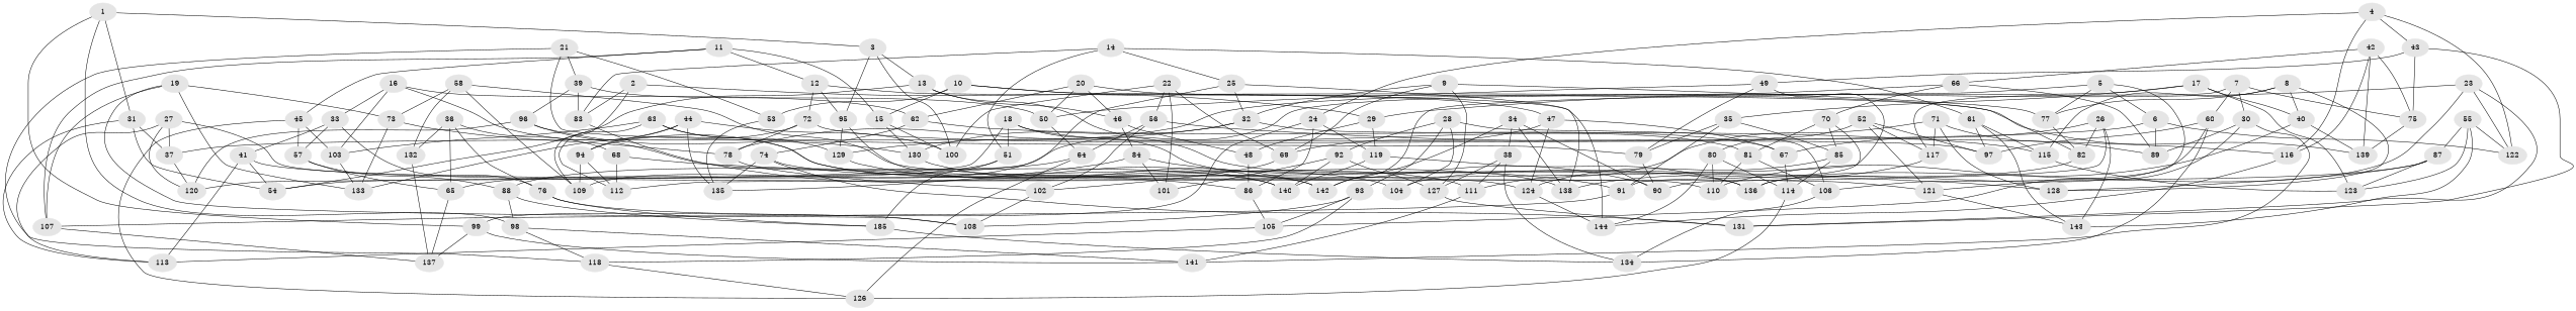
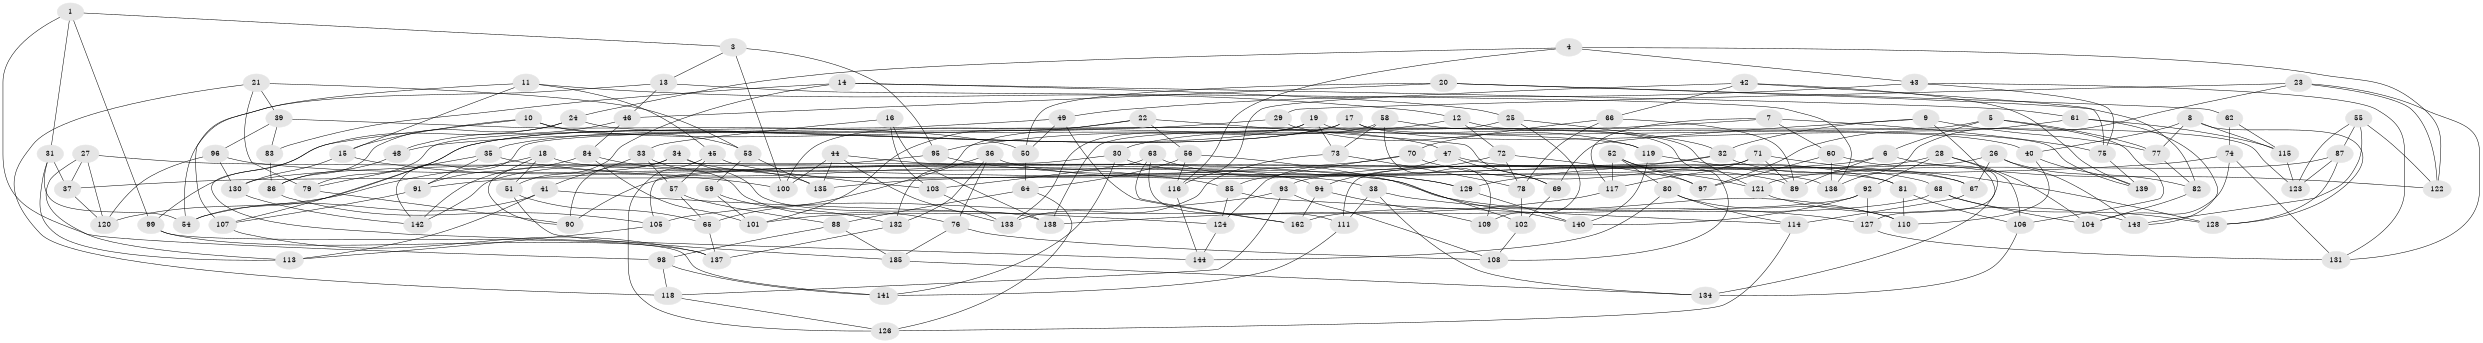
  graph {
    node [color=gray90 style=filled]
    1
    3
    31
    98
    99
    13
    95
    100
    37
    54
    113
    118
    141
    137
-   2
    29
    83
    109
    48
    119
+   59
    101
    132
    86
    46
    136
    142
    129
    4
    24
    43
    116
    122
    75
    131
    49
    144
    5
    6
    77
    106
    89
    82
    134
    120
    7
    30
    60
    117
    105
    97
    139
    138
    8
    40
    115
    128
    110
    123
    9
    69
    127
    32
    102
    10
    15
    47
    53
    130
    67
    124
    135
    11
    12
    45
    107
    72
    103
    57
    126
    94
    78
    84
    14
    25
    51
    61
    65
    n89 [label=185]
    143
    16
    33
    62
    41
    76
    74
    133
    17
    35
    79
    85
    91
    18
    81
    90
    19
    73
    108
    20
    50
    64
    104
    21
    39
    96
    22
    56
    23
    140
    26
    114
    27
    28
    92
    93
    88
    34
    38
    111
    36
    68
-   112
+   112 [label=162]
    42
    66
    70
    44
    52
    80
    121
    55
    87
    58
    63
    71
    1 -- 3
    1 -- 31
    1 -- 98
    1 -- 99
    3 -- 13
    3 -- 95
    3 -- 100
    31 -- 37
    31 -- 54
    31 -- 113
    98 -- 118
    98 -- 141
    99 -- 141
    99 -- 137
    13 -- 54
    13 -- 46
    13 -- 136
    95 -- 142
    95 -- 129
    37 -- 120
    118 -- 126
-   2 -- 29
-   2 -- 83
-   2 -- 109
    29 -- 48
    29 -- 119
    83 -- 86
    48 -- 86
    119 -- 136
    119 -- 140
+   59 -- 101
+   59 -- 132
    132 -- 137
    86 -- 105
    46 -- 48
    46 -- 84
    129 -- 140
    4 -- 24
    4 -- 43
    4 -- 116
    4 -- 122
    24 -- 99
    24 -- 119
    24 -- 86
    43 -- 75
    43 -- 131
    43 -- 49
    116 -- 144
    75 -- 139
    49 -- 79
    49 -- 50
    49 -- 112
    5 -- 142
    5 -- 6
    5 -- 77
    5 -- 106
    6 -- 37
    6 -- 122
    6 -- 89
    77 -- 82
    106 -- 134
    82 -- 104
    7 -- 75
    7 -- 30
    7 -- 60
    7 -- 117
    30 -- 141
    30 -- 89
    30 -- 105
    60 -- 136
    60 -- 134
    60 -- 97
    117 -- 138
    105 -- 113
    8 -- 77
    8 -- 40
    8 -- 115
    8 -- 128
    40 -- 139
    40 -- 110
    115 -- 123
    9 -- 77
    9 -- 69
    9 -- 127
    9 -- 32
    69 -- 102
    127 -- 131
    32 -- 129
    32 -- 130
    32 -- 67
    102 -- 108
    10 -- 144
    10 -- 15
    10 -- 47
    10 -- 53
    15 -- 100
    15 -- 130
    47 -- 69
    47 -- 67
    47 -- 124
+   53 -- 59
    53 -- 135
    130 -- 142
    67 -- 114
    124 -- 144
    11 -- 15
    11 -- 12
    11 -- 45
    11 -- 107
    12 -- 95
    12 -- 139
    12 -- 72
    45 -- 103
    45 -- 57
    45 -- 126
    107 -- 137
    72 -- 97
    72 -- 94
    72 -- 78
    103 -- 133
    57 -- 65
    57 -- 88
    94 -- 109
    94 -- 112
    78 -- 102
    84 -- 101
    84 -- 135
    84 -- 91
    14 -- 83
    14 -- 25
    14 -- 51
    14 -- 61
    25 -- 109
    25 -- 138
    25 -- 32
    51 -- 65
    51 -- n89
    61 -- 97
    61 -- 115
    61 -- 143
    65 -- 137
    n89 -- 134
    16 -- 138
    16 -- 103
    16 -- 33
-   16 -- 62
    33 -- 57
    33 -- 41
    33 -- 76
    62 -- 115
    62 -- 74
    41 -- 54
    41 -- 113
    41 -- 124
    76 -- n89
    76 -- 108
    74 -- 131
    74 -- 135
    74 -- 104
    17 -- 54
    17 -- 40
    17 -- 123
    17 -- 35
    35 -- 79
    35 -- 85
    35 -- 91
    79 -- 90
    85 -- 124
    85 -- 114
    91 -- 107
    18 -- 120
    18 -- 51
    18 -- 81
    18 -- 90
    81 -- 106
    81 -- 110
    19 -- 107
    19 -- 133
    19 -- 73
    19 -- 108
    73 -- 78
    73 -- 133
    20 -- 46
    20 -- 82
    20 -- 62
    20 -- 50
    50 -- 64
    64 -- 126
    64 -- 88
    21 -- 118
    21 -- 53
    21 -- 79
    21 -- 39
    39 -- 83
    39 -- 50
    39 -- 96
    96 -- 120
    96 -- 130
    96 -- 140
    22 -- 100
    22 -- 101
    22 -- 69
    22 -- 56
    56 -- 116
    56 -- 102
    56 -- 64
    23 -- 29
    23 -- 136
    23 -- 122
    23 -- 131
    26 -- 82
    26 -- 67
    26 -- 143
    26 -- 90
    114 -- 126
    27 -- 37
    27 -- 113
    27 -- 120
    27 -- 110
    28 -- 106
    28 -- 104
    28 -- 92
    28 -- 93
    92 -- 101
    92 -- 127
    92 -- 140
    93 -- 118
    93 -- 105
    93 -- 108
    88 -- 98
    88 -- n89
    34 -- 142
    34 -- 138
    34 -- 90
    34 -- 38
    38 -- 134
    38 -- 127
    38 -- 111
    111 -- 141
    36 -- 132
    36 -- 65
    36 -- 76
    36 -- 68
    68 -- 128
+   68 -- 104
    68 -- 112
    42 -- 116
    42 -- 75
    42 -- 139
    42 -- 66
    66 -- 89
    66 -- 78
    66 -- 70
    70 -- 85
    70 -- 91
    70 -- 81
    44 -- 100
    44 -- 135
    44 -- 94
    44 -- 133
    52 -- 117
    52 -- 97
    52 -- 80
    52 -- 121
    80 -- 144
    80 -- 110
    80 -- 114
    121 -- 143
    55 -- 122
    55 -- 123
    55 -- 143
    55 -- 87
    87 -- 128
    87 -- 123
    87 -- 121
    58 -- 109
    58 -- 132
    58 -- 73
    58 -- 121
    63 -- 129
    63 -- 103
    63 -- 111
    63 -- 112
    71 -- 89
    71 -- 117
    71 -- 128
    71 -- 111
  }
